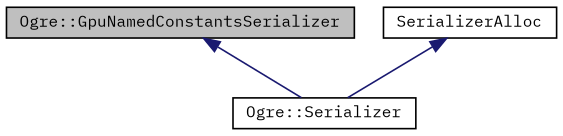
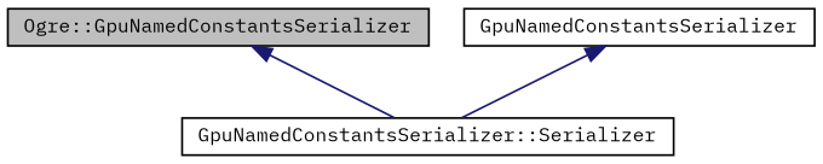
  digraph {
    fontname="IBM Plex Mono"
    node [color=black fontname="IBM Plex Mono" fontsize=10 shape=record]
    edge [color=midnightblue dir=back fontname="IBM Plex Mono" fontsize=10 labelfontname=Helvetica labelfontsize=10 style=solid]
    n1 [fillcolor=grey75 fontcolor=black height=0.2 label="Ogre::GpuNamedConstantsSerializer" style=filled width=0.4]
-   n2 [height=0.2 label="Ogre::Serializer" width=0.4]
-   n3 [height=0.2 label=SerializerAlloc width=0.4]
+   n2 [height=0.2 label="GpuNamedConstantsSerializer::Serializer" width=0.4]
+   n3 [height=0.2 label=GpuNamedConstantsSerializer width=0.4]
    n1 -> n2
    n3 -> n2
  }
